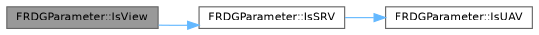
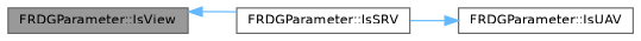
  digraph {
    rankdir=LR
    node [color=grey40 fillcolor=white fontname=Helvetica fontsize=10 shape=box style=filled]
    edge [color=steelblue1 fontname=Helvetica fontsize=10 labelfontname=Helvetica labelfontsize=10 style=solid]
    n1 [color=gray40 fillcolor=grey60 fontcolor=black height=0.2 label="FRDGParameter::IsView" width=0.4]
    n2 [height=0.2 label="FRDGParameter::IsSRV" width=0.4]
    n3 [height=0.2 label="FRDGParameter::IsUAV" width=0.4]
-   n1 -> n2
+   n2 -> n1
    n2 -> n3
  }
